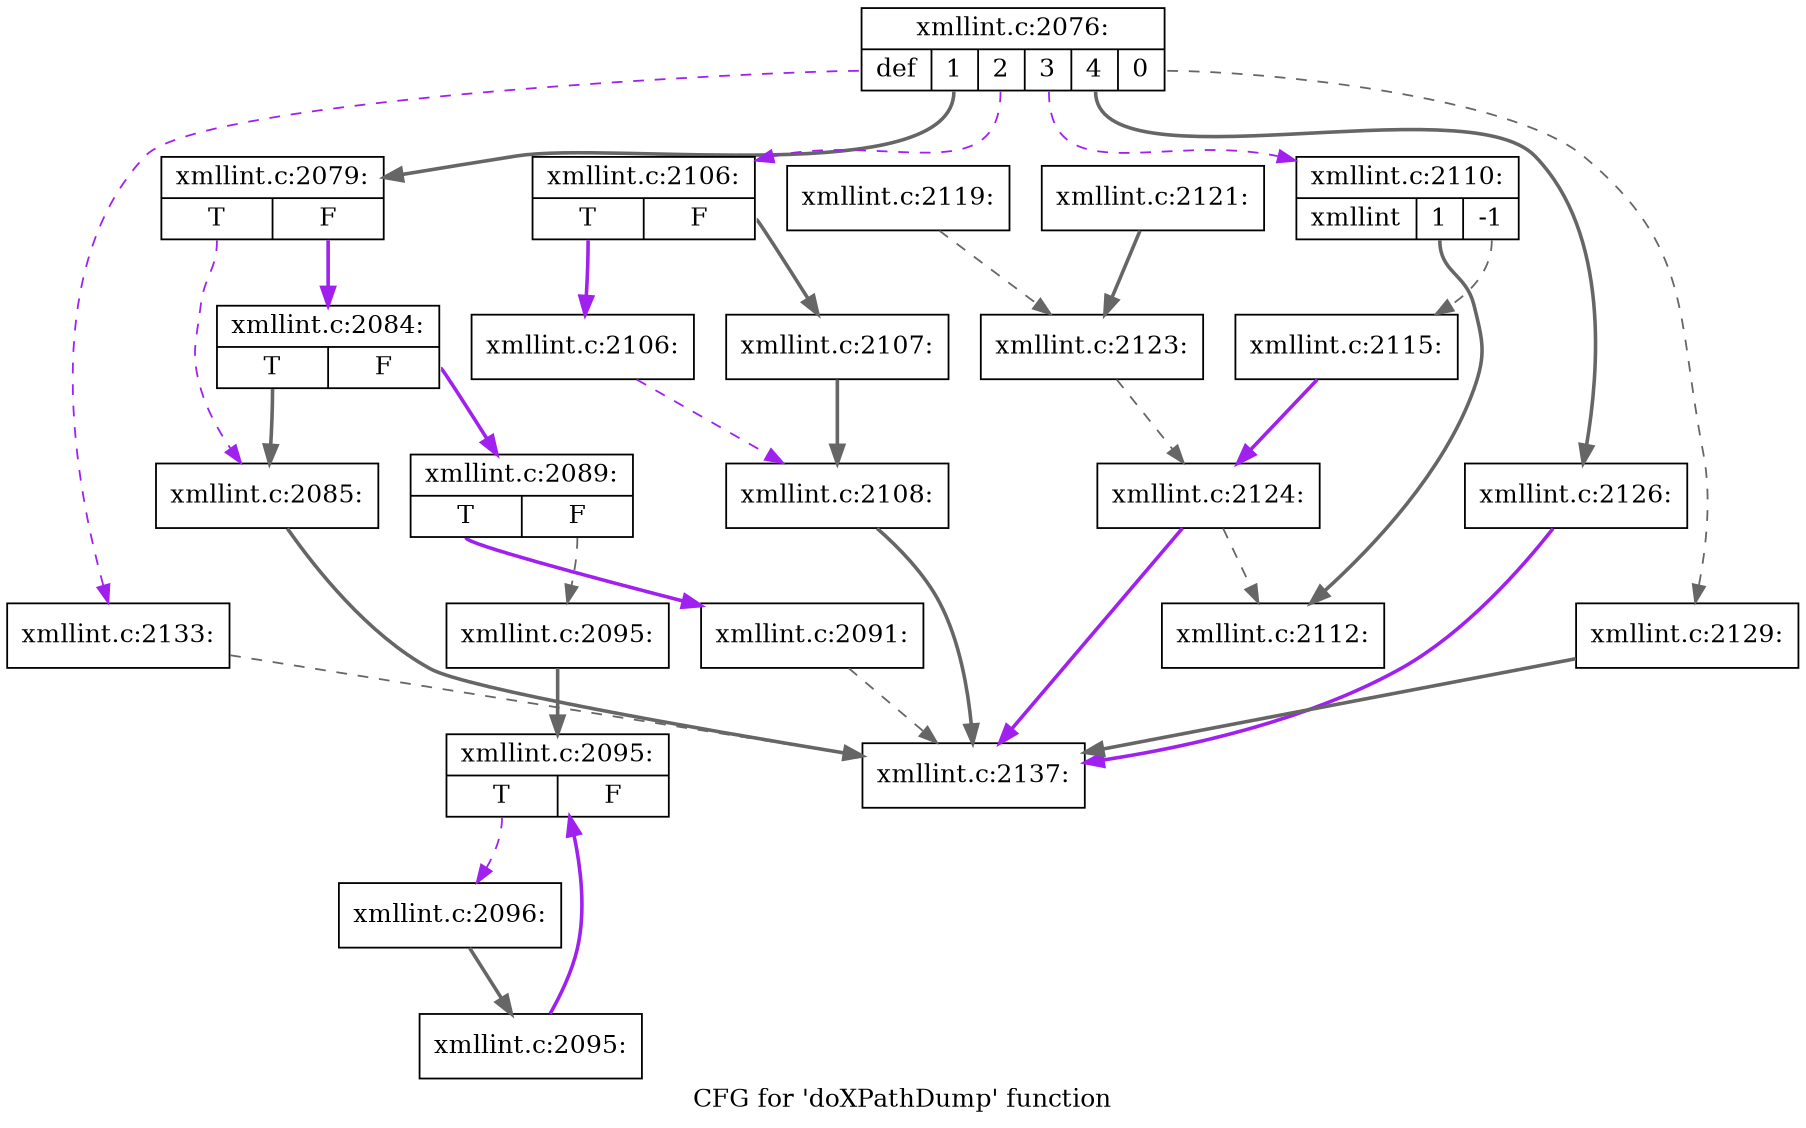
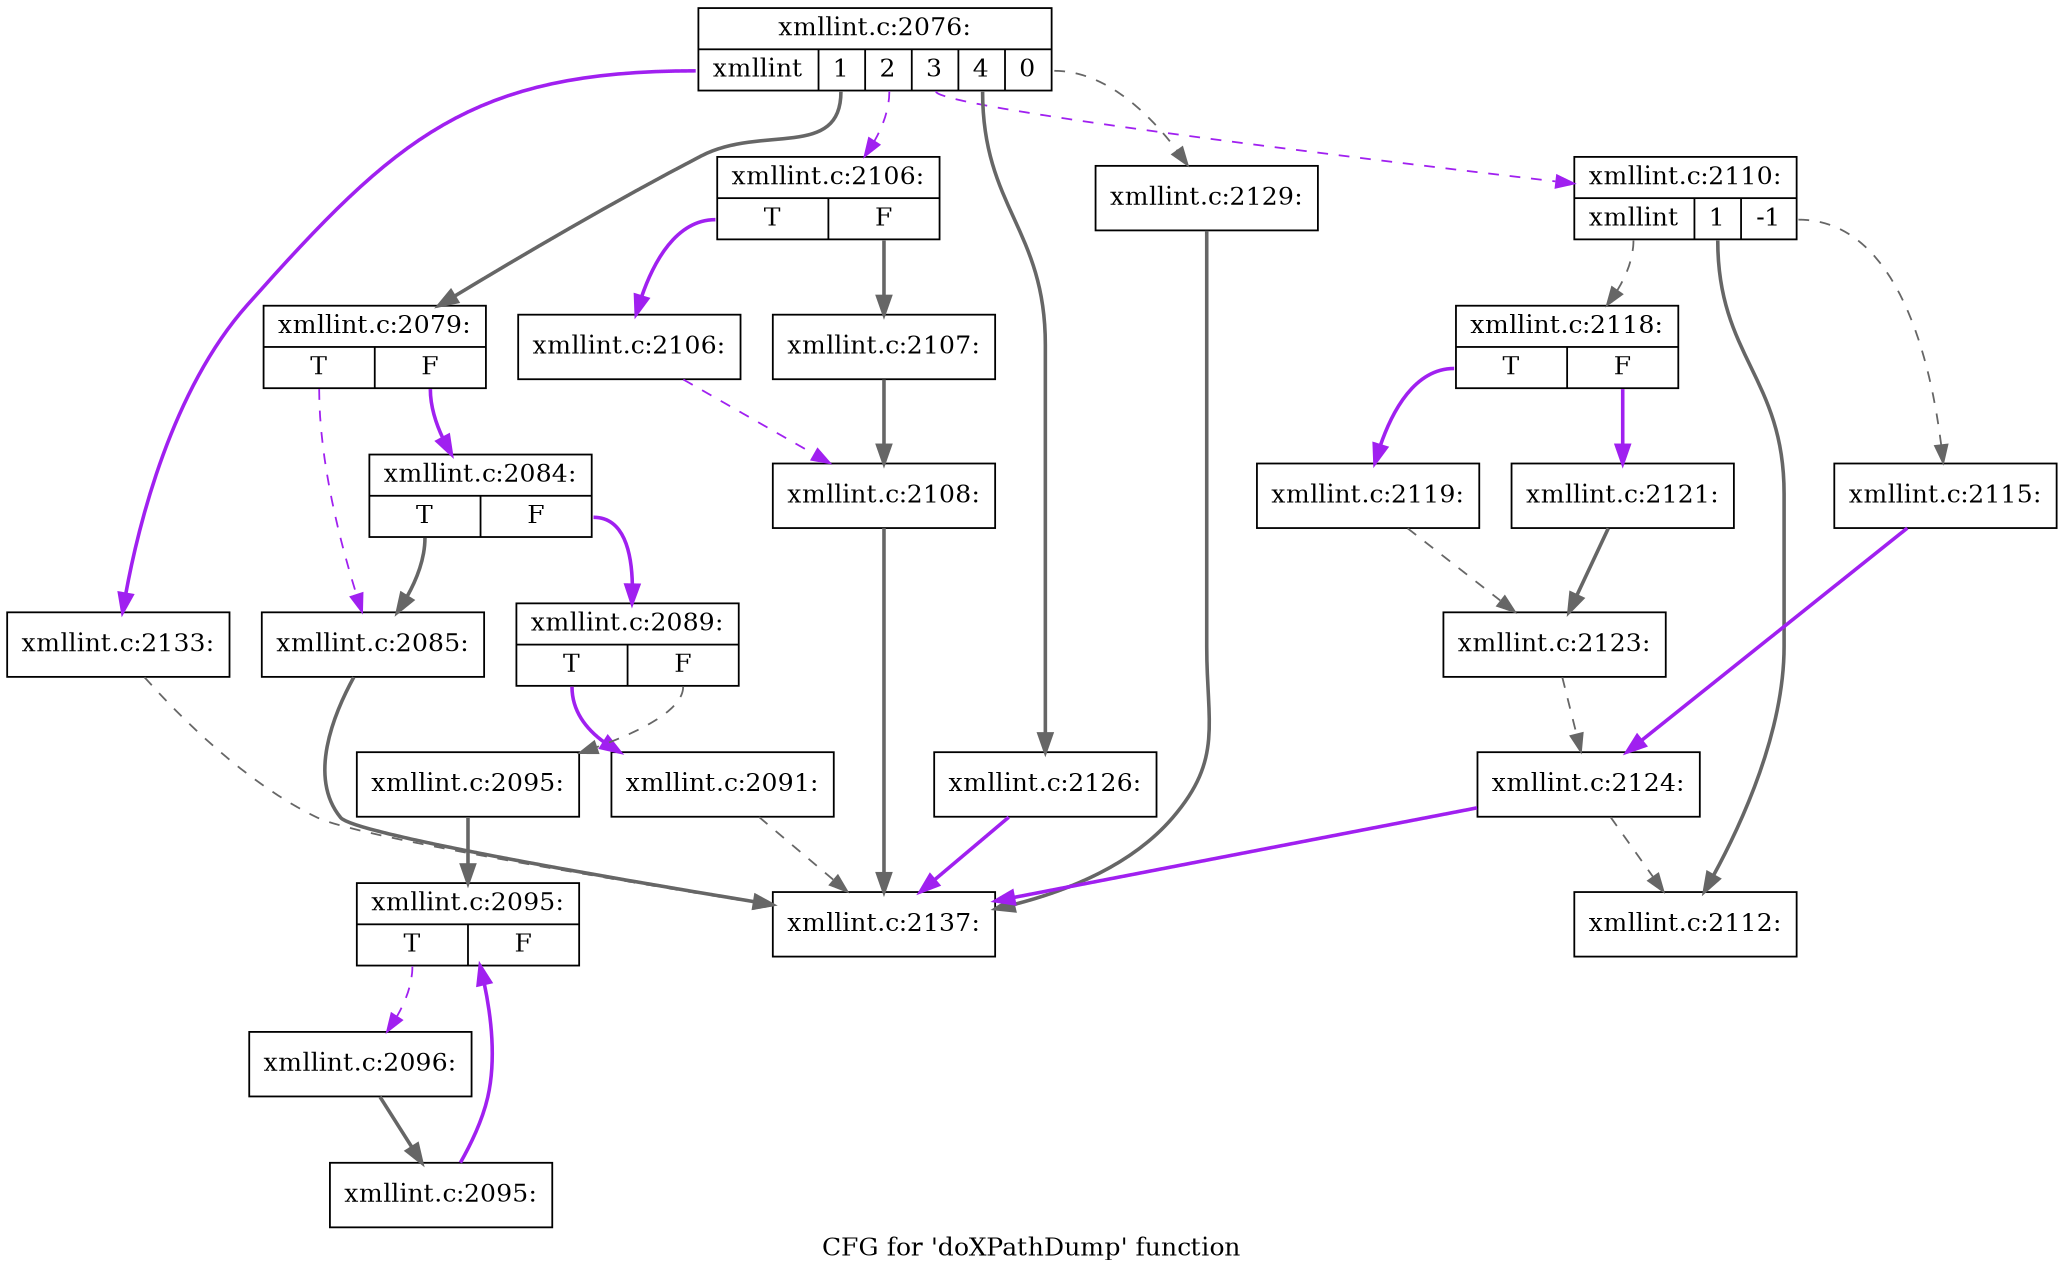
  digraph {
    label="CFG for 'doXPathDump' function"
    node [shape=record]
    edge [color=gray40 style=bold]
-   n1 [label="{xmllint.c:2076:|{<s0>def|<s1>1|<s2>2|<s3>3|<s4>4|<s5>0}}"]
+   n1 [label="{xmllint.c:2076:|{<s0>xmllint|<s1>1|<s2>2|<s3>3|<s4>4|<s5>0}}"]
    n2 [label="{xmllint.c:2133:}"]
    n3 [label="{xmllint.c:2079:|{<s0>T|<s1>F}}"]
    n4 [label="{xmllint.c:2106:|{<s0>T|<s1>F}}"]
    n5 [label="{xmllint.c:2110:|{<s0>xmllint|<s1>1|<s2>-1}}"]
    n6 [label="{xmllint.c:2126:}"]
    n7 [label="{xmllint.c:2129:}"]
    n8 [label="{xmllint.c:2137:}"]
    n9 [label="{xmllint.c:2085:}"]
    n10 [label="{xmllint.c:2084:|{<s0>T|<s1>F}}"]
    n11 [label="{xmllint.c:2106:}"]
    n12 [label="{xmllint.c:2107:}"]
+   n13 [label="{xmllint.c:2118:|{<s0>T|<s1>F}}"]
    n14 [label="{xmllint.c:2112:}"]
    n15 [label="{xmllint.c:2115:}"]
    n16 [label="{xmllint.c:2089:|{<s0>T|<s1>F}}"]
    n17 [label="{xmllint.c:2108:}"]
    n18 [label="{xmllint.c:2119:}"]
    n19 [label="{xmllint.c:2121:}"]
    n20 [label="{xmllint.c:2124:}"]
    n21 [label="{xmllint.c:2091:}"]
    n22 [label="{xmllint.c:2095:}"]
    n23 [label="{xmllint.c:2095:|{<s0>T|<s1>F}}"]
    n24 [label="{xmllint.c:2096:}"]
    n25 [label="{xmllint.c:2095:}"]
    n26 [label="{xmllint.c:2123:}"]
-   n1 -> n2 [color=purple style=dashed tailport=s0]
+   n1 -> n2 [color=purple tailport=s0]
    n1 -> n3 [tailport=s1]
    n1 -> n4 [color=purple style=dashed tailport=s2]
    n1 -> n5 [color=purple style=dashed tailport=s3]
    n1 -> n6 [tailport=s4]
    n1 -> n7 [style=dashed tailport=s5]
    n2 -> n8 [style=dashed]
    n3 -> n9 [color=purple style=dashed tailport=s0]
    n3 -> n10 [color=purple tailport=s1]
    n4 -> n11 [color=purple tailport=s0]
    n4 -> n12 [tailport=s1]
+   n5 -> n13 [style=dashed tailport=s0]
    n5 -> n14 [tailport=s1]
    n5 -> n15 [style=dashed tailport=s2]
    n6 -> n8 [color=purple]
    n7 -> n8
    n9 -> n8
    n10 -> n9 [tailport=s0]
    n10 -> n16 [color=purple tailport=s1]
    n11 -> n17 [color=purple style=dashed]
    n12 -> n17
+   n13 -> n18 [color=purple tailport=s0]
+   n13 -> n19 [color=purple tailport=s1]
    n15 -> n20 [color=purple]
    n16 -> n21 [color=purple tailport=s0]
    n16 -> n22 [style=dashed tailport=s1]
    n17 -> n8
    n18 -> n26 [style=dashed]
    n19 -> n26
    n20 -> n8 [color=purple]
    n20 -> n14 [style=dashed]
    n21 -> n8 [style=dashed]
    n22 -> n23
    n23 -> n24 [color=purple style=dashed tailport=s0]
    n24 -> n25
    n25 -> n23 [color=purple]
    n26 -> n20 [style=dashed]
  }
